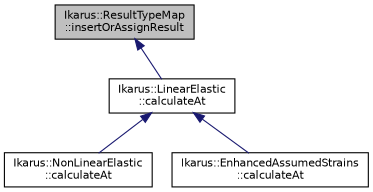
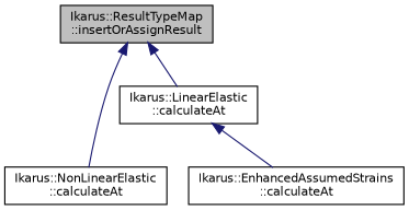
  digraph {
    rankdir=TB
    node [color=black fillcolor=white fontname=Helvetica fontsize=10 shape=record style=filled]
    edge [color=midnightblue dir=back fontname=Helvetica fontsize=10 labelfontname=Helvetica labelfontsize=10 style=solid]
    n1 [fillcolor=grey75 fontcolor=black height=0.2 label="Ikarus::ResultTypeMap\l::insertOrAssignResult" width=0.4]
    n2 [height=0.2 label="Ikarus::LinearElastic\l::calculateAt" width=0.4]
    n3 [height=0.2 label="Ikarus::NonLinearElastic\l::calculateAt" width=0.4]
    n4 [height=0.2 label="Ikarus::EnhancedAssumedStrains\l::calculateAt" width=0.4]
    n1 -> n2
-   n2 -> n3
+   n1 -> n3
    n2 -> n4
  }
